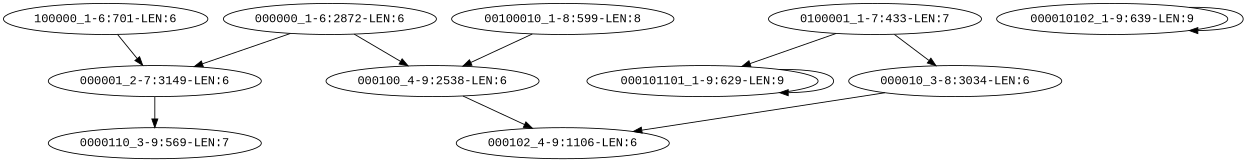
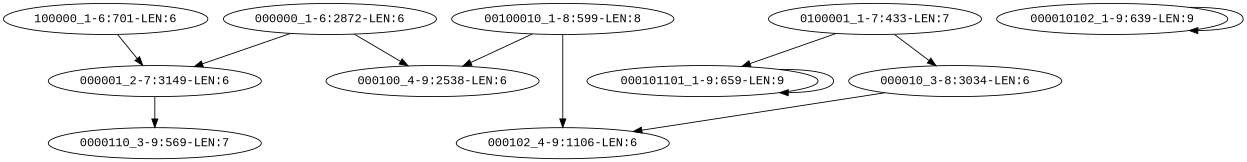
  digraph {
    fontname="Liberation Mono"
    node [fontname="Liberation Mono"]
    edge [fontname="Liberation Mono"]
    n1 [label="100000_1-6:701-LEN:6"]
    "000001_2-7:3149-LEN:6"
    "0000110_3-9:569-LEN:7"
    "000010_3-8:3034-LEN:6"
    "000102_4-9:1106-LEN:6"
    "000000_1-6:2872-LEN:6"
    "000100_4-9:2538-LEN:6"
-   "000101101_1-9:659-LEN:9" [label="000101101_1-9:629-LEN:9"]
+   "000101101_1-9:659-LEN:9"
    "000010102_1-9:639-LEN:9"
    "0100001_1-7:433-LEN:7"
    "00100010_1-8:599-LEN:8"
    n1 -> "000001_2-7:3149-LEN:6"
    "000001_2-7:3149-LEN:6" -> "0000110_3-9:569-LEN:7"
    "000010_3-8:3034-LEN:6" -> "000102_4-9:1106-LEN:6"
    "000000_1-6:2872-LEN:6" -> "000001_2-7:3149-LEN:6"
    "000000_1-6:2872-LEN:6" -> "000100_4-9:2538-LEN:6"
    "000101101_1-9:659-LEN:9" -> "000101101_1-9:659-LEN:9"
    "000010102_1-9:639-LEN:9" -> "000010102_1-9:639-LEN:9"
    "0100001_1-7:433-LEN:7" -> "000010_3-8:3034-LEN:6"
    "0100001_1-7:433-LEN:7" -> "000101101_1-9:659-LEN:9"
-   "000100_4-9:2538-LEN:6" -> "000102_4-9:1106-LEN:6"
+   "00100010_1-8:599-LEN:8" -> "000102_4-9:1106-LEN:6"
    "00100010_1-8:599-LEN:8" -> "000100_4-9:2538-LEN:6"
  }
